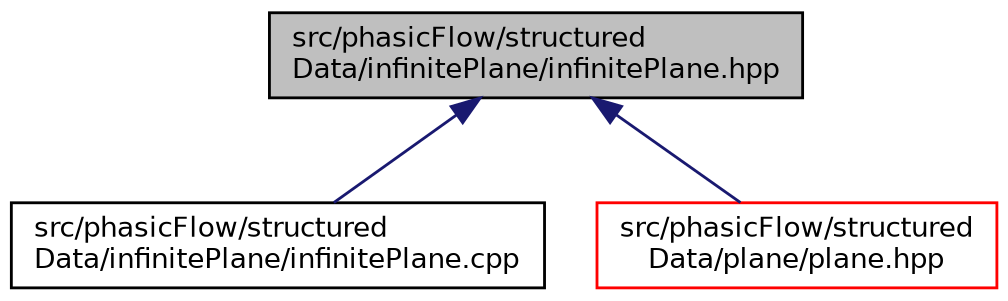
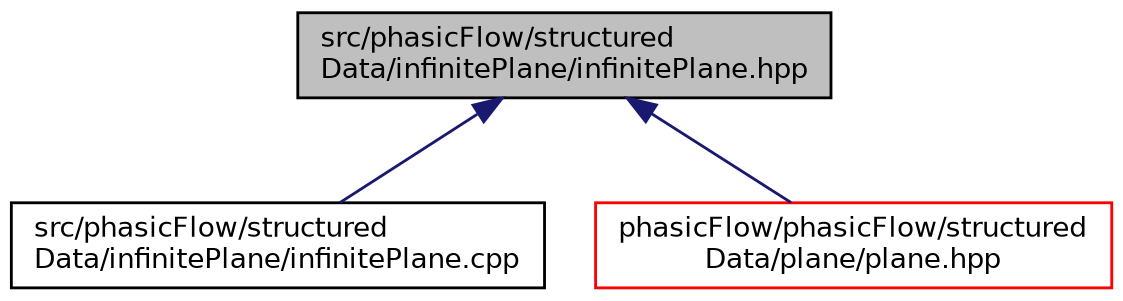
  digraph {
    node [color=black fillcolor=white fontname=Helvetica fontsize=10 shape=record style=filled]
    edge [color=midnightblue dir=back fontname=Helvetica fontsize=10 labelfontname=Helvetica labelfontsize=10 style=solid]
    n1 [fillcolor=grey75 fontcolor=black height=0.2 label="src/phasicFlow/structured\lData/infinitePlane/infinitePlane.hpp" width=0.4]
    n2 [height=0.2 label="src/phasicFlow/structured\lData/infinitePlane/infinitePlane.cpp" width=0.4]
-   n3 [color=red height=0.2 label="src/phasicFlow/structured\lData/plane/plane.hpp" width=0.4]
+   n3 [color=red height=0.2 label="phasicFlow/phasicFlow/structured\lData/plane/plane.hpp" width=0.4]
    n1 -> n2
    n1 -> n3
  }
